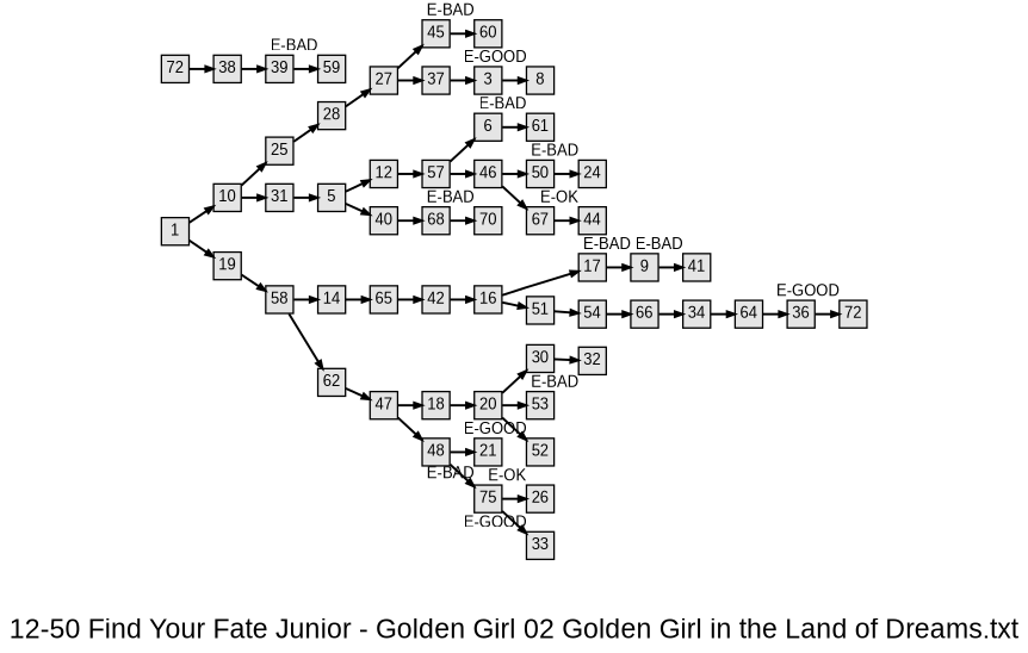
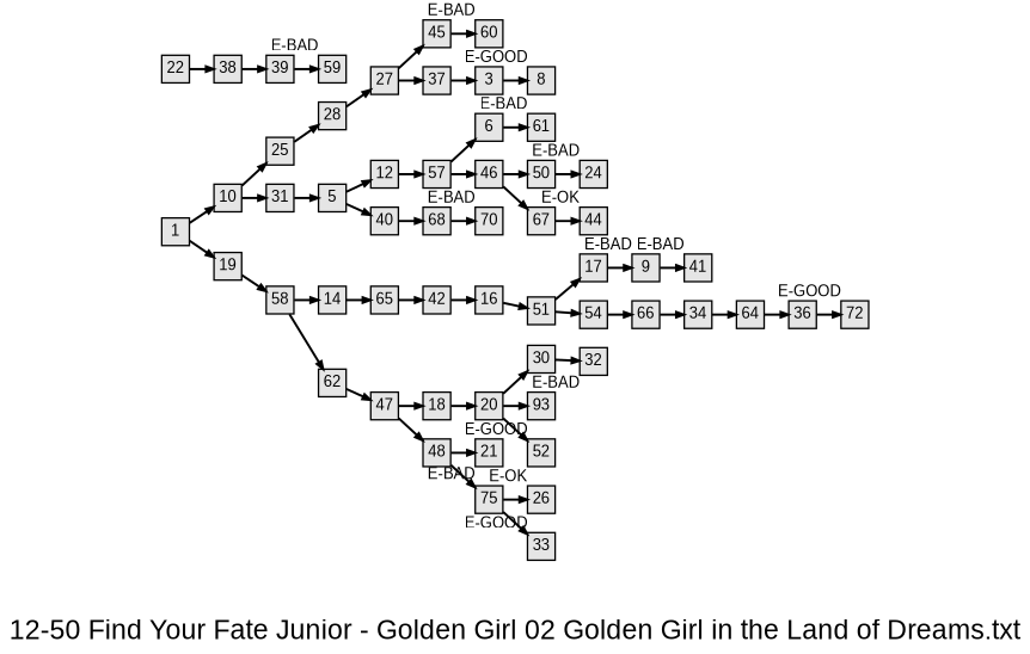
  digraph {
    fontname="Liberation Sans"
    fontsize=36
    label="12-50 Find Your Fate Junior - Golden Girl 02 Golden Girl in the Land of Dreams.txt"
    nodesep=0.35
    ordering=out
    rankdir=LR
    ranksep=0.45
    node [fillcolor=grey90 fixedsize=true fontname="Liberation Sans" fontsize=20 labelfloat=true margin="0,0" penwidth=2 regular=true shape=rect style=filled]
    edge [fontname="Liberation Sans" fontsize=12 labelfloat=true penwidth=3]
    1
    10
    19
    25
    31
    58
    28
    5
    14
    62
    8 [xlabel="E-GOOD"]
    3
    12
    40
    57
    68
    6
    46
    70 [xlabel="E-BAD"]
    61 [xlabel="E-BAD"]
    9 [xlabel="E-BAD"]
    41 [xlabel="E-BAD"]
    27
    50
    67
    65
    42
    16
    17
    51
    54
    66
    18
    20
    30
-   53
+   53 [label=93]
    52 [xlabel="E-GOOD"]
    32 [xlabel="E-BAD"]
    47
    21 [xlabel="E-BAD"]
-   22 [label=72]
+   22
    38
    39
    59 [xlabel="E-BAD"]
    24 [xlabel="E-BAD"]
    45
    37
    26 [xlabel="E-OK"]
    60 [xlabel="E-BAD"]
    33 [xlabel="E-GOOD"]
    34
    64
    36
    72 [xlabel="E-GOOD"]
    44 [xlabel="E-OK"]
    48
    n57 [label=75]
    1 -> 10
    1 -> 19
    10 -> 25
    10 -> 31
    19 -> 58
    25 -> 28
    31 -> 5
    58 -> 14
    58 -> 62
    28 -> 27
    5 -> 12
    5 -> 40
    14 -> 65
    62 -> 47
    3 -> 8
    12 -> 57
    40 -> 68
    57 -> 6
    57 -> 46
    68 -> 70
    6 -> 61
    46 -> 50
    46 -> 67
    9 -> 41
    27 -> 45
    27 -> 37
    50 -> 24
    67 -> 44
    65 -> 42
    42 -> 16
-   16 -> 17
+   51 -> 17
    16 -> 51
    17 -> 9
    51 -> 54
    54 -> 66
    66 -> 34
    18 -> 20
    20 -> 30
    20 -> 53
    20 -> 52
    30 -> 32
    47 -> 18
    47 -> 48
    22 -> 38
    38 -> 39
    39 -> 59
    45 -> 60
    37 -> 3
    34 -> 64
    64 -> 36
    36 -> 72
    48 -> 21
    48 -> n57
    n57 -> 26
    n57 -> 33
  }
